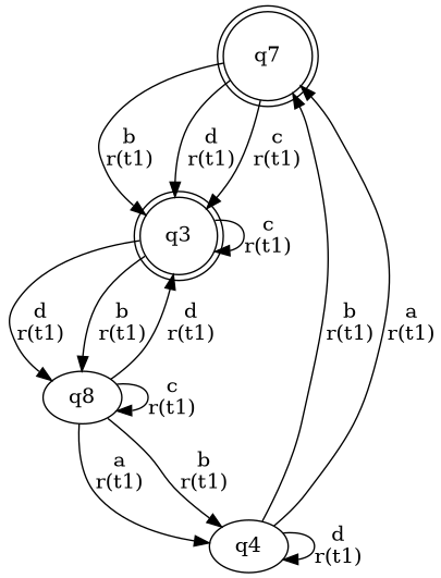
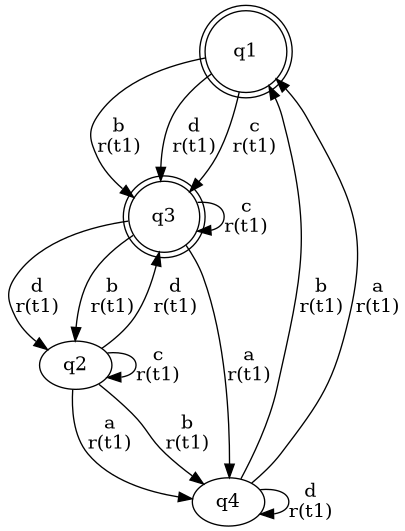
  digraph {
-   n1 [label=q7 shape=doublecircle]
+   n1 [label=q1 shape=doublecircle]
    n2 [label=q3 shape=doublecircle]
-   n3 [label=q8]
+   n3 [label=q2]
    n4 [label=q4]
    n1 -> n2 [label="b\nr(t1)\n"]
    n1 -> n2 [label="d\nr(t1)\n"]
    n1 -> n2 [label="c\nr(t1)\n"]
    n2 -> n2 [label="c\nr(t1)\n"]
    n2 -> n3 [label="d\nr(t1)\n"]
    n2 -> n3 [label="b\nr(t1)\n"]
+   n2 -> n4 [label="a\nr(t1)\n"]
    n3 -> n2 [label="d\nr(t1)\n"]
    n3 -> n3 [label="c\nr(t1)\n"]
    n3 -> n4 [label="a\nr(t1)\n"]
    n3 -> n4 [label="b\nr(t1)\n"]
    n4 -> n1 [label="b\nr(t1)\n"]
    n4 -> n1 [label="a\nr(t1)\n"]
    n4 -> n4 [label="d\nr(t1)\n"]
  }
